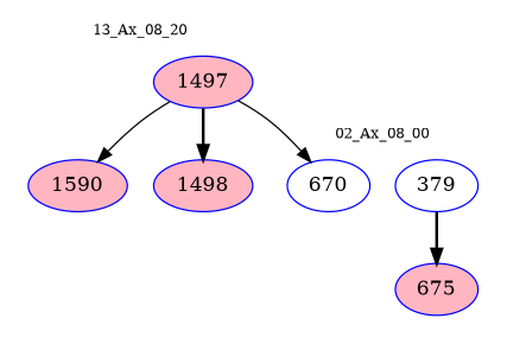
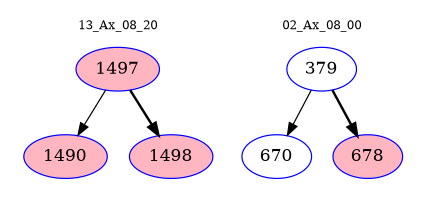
  digraph {
    node [color=blue fillcolor=lightpink style=filled]
    edge [color=black style=solid]
    n1 [label=1497]
-   n2 [label=1590]
+   n2 [label=1490]
    n3 [label=1498]
    n4 [fillcolor=white label=379]
    n5 [fillcolor=white label=670]
-   n6 [label=675]
+   n6 [label=678]
    subgraph cluster_1 {
      color=white
      fontsize=10
      label="13_Ax_08_20"
      n1
      n2
      n3
    }
    subgraph cluster_2 {
      color=white
      fontsize=10
      label="02_Ax_08_00"
      n4
      n5
      n6
    }
    n1 -> n2
    n1 -> n3 [style=bold]
-   n1 -> n5
+   n4 -> n5
    n4 -> n6 [style=bold]
  }
